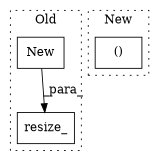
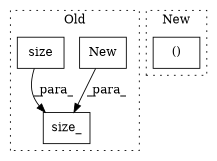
  digraph {
    node [a=32 shape=box]
-   n1 [l="8,1" label=resize_ s="683,692"]
+   n1 [l="8,1" label=size_ s="683,692"]
    n2 [l=5 label=New s=677]
+   n3 [l="5,1" label=size s="606,612"]
    n4 [a=106 l=24 label="()" s=567]
    subgraph cluster_1 {
      label=Old
      style=dotted
      n1
      n2
+     n3
    }
    subgraph cluster_2 {
      label=New
      style=dotted
      n4
    }
    n2 -> n1 [label=_para_]
+   n3 -> n1 [label=_para_]
  }
